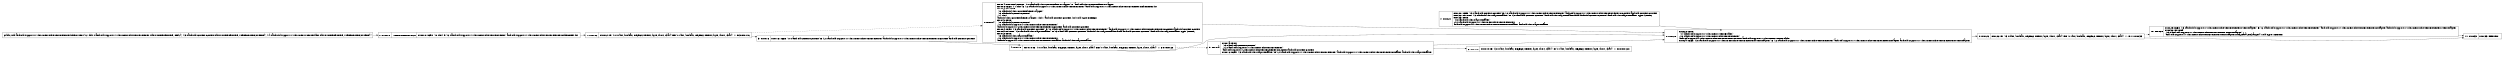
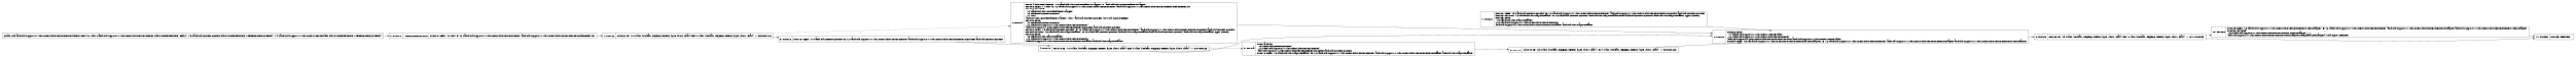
  digraph {
    rankdir=LR
    node [shape=record]
    n1 [label="{0\:\ 0x0000|MTH_ENTER_BLOCK\l|0x0000: IGET  (r0 I:int) = (r2 I:android.support.v7.view.menu.ListMenuPresenter) android.support.v7.view.menu.ListMenuPresenter.mThemeRes int \l}"]
    n2 [label="{1\:\ 0x0002|0x0002: IF  (r0 I:?[int, boolean, OBJECT, ARRAY, byte, short, char]) == (0 ?[int, boolean, OBJECT, ARRAY, byte, short, char])  \-\> B:3:0x0016 \l}"]
    n3 [label="{2\:\ 0x0004|0x0004: NEW_INSTANCE  (r0 I:android.view.ContextThemeWrapper) =  android.view.ContextThemeWrapper \l0x0006: IGET  (r1 I:int) = (r2 I:android.support.v7.view.menu.ListMenuPresenter) android.support.v7.view.menu.ListMenuPresenter.mThemeRes int \l0x0008: INVOKE  \l  (r0 I:android.view.ContextThemeWrapper)\l  (r3 I:android.content.Context)\l  (r1 I:int)\l android.view.ContextThemeWrapper.\<init\>(android.content.Context, int):void type: DIRECT \l0x007b: IPUT  \l  (r0 I:android.content.Context)\l  (r2 I:android.support.v7.view.menu.ListMenuPresenter)\l android.support.v7.view.menu.ListMenuPresenter.mContext android.content.Context \l0x000d: IGET  (r3 I:android.content.Context) = (r2 I:android.support.v7.view.menu.ListMenuPresenter) android.support.v7.view.menu.ListMenuPresenter.mContext android.content.Context \l0x000f: INVOKE  (r3 I:android.view.LayoutInflater) = (r3 I:android.content.Context) android.view.LayoutInflater.from(android.content.Context):android.view.LayoutInflater type: STATIC \l0x0013: IPUT  \l  (r3 I:android.view.LayoutInflater)\l  (r2 I:android.support.v7.view.menu.ListMenuPresenter)\l android.support.v7.view.menu.ListMenuPresenter.mInflater android.view.LayoutInflater \l}"]
    n4 [label="{3\:\ 0x0016|0x0016: IGET  (r0 I:android.content.Context) = (r2 I:android.support.v7.view.menu.ListMenuPresenter) android.support.v7.view.menu.ListMenuPresenter.mContext android.content.Context \l}"]
    n5 [label="{8\:\ 0x0028|0x0028: IPUT  \l  (r4 I:android.support.v7.view.menu.MenuBuilder)\l  (r2 I:android.support.v7.view.menu.ListMenuPresenter)\l android.support.v7.view.menu.ListMenuPresenter.mMenu android.support.v7.view.menu.MenuBuilder \l0x002a: IGET  (r3 I:android.support.v7.view.menu.ListMenuPresenter$MenuAdapter) = (r2 I:android.support.v7.view.menu.ListMenuPresenter) android.support.v7.view.menu.ListMenuPresenter.mAdapter android.support.v7.view.menu.ListMenuPresenter$MenuAdapter \l}"]
    n6 [label="{4\:\ 0x0018|0x0018: IF  (r0 I:?[int, boolean, OBJECT, ARRAY, byte, short, char]) == (0 ?[int, boolean, OBJECT, ARRAY, byte, short, char])  \-\> B:8:0x0028 \l}"]
    n7 [label="{9\:\ 0x002c|0x002c: IF  (r3 I:?[int, boolean, OBJECT, ARRAY, byte, short, char]) == (0 ?[int, boolean, OBJECT, ARRAY, byte, short, char])  \-\> B:11:0x0033 \l}"]
    n8 [label="{5\:\ 0x001a|0x001a: IPUT  \l  (r3 I:android.content.Context)\l  (r2 I:android.support.v7.view.menu.ListMenuPresenter)\l android.support.v7.view.menu.ListMenuPresenter.mContext android.content.Context \l0x001c: IGET  (r3 I:android.view.LayoutInflater) = (r2 I:android.support.v7.view.menu.ListMenuPresenter) android.support.v7.view.menu.ListMenuPresenter.mInflater android.view.LayoutInflater \l}"]
    n9 [label="{6\:\ 0x001e|0x001e: IF  (r3 I:?[int, boolean, OBJECT, ARRAY, byte, short, char]) != (0 ?[int, boolean, OBJECT, ARRAY, byte, short, char])  \-\> B:8:0x0028 \l}"]
    n10 [label="{7\:\ 0x0020|0x0020: IGET  (r3 I:android.content.Context) = (r2 I:android.support.v7.view.menu.ListMenuPresenter) android.support.v7.view.menu.ListMenuPresenter.mContext android.content.Context \l0x0022: INVOKE  (r3 I:android.view.LayoutInflater) = (r3 I:android.content.Context) android.view.LayoutInflater.from(android.content.Context):android.view.LayoutInflater type: STATIC \l0x0026: IPUT  \l  (r3 I:android.view.LayoutInflater)\l  (r2 I:android.support.v7.view.menu.ListMenuPresenter)\l android.support.v7.view.menu.ListMenuPresenter.mInflater android.view.LayoutInflater \l}"]
    n11 [label="{10\:\ 0x002e|0x002e: IGET  (r3 I:android.support.v7.view.menu.ListMenuPresenter$MenuAdapter) = (r2 I:android.support.v7.view.menu.ListMenuPresenter) android.support.v7.view.menu.ListMenuPresenter.mAdapter android.support.v7.view.menu.ListMenuPresenter$MenuAdapter \l0x0030: INVOKE  \l  (r3 I:android.support.v7.view.menu.ListMenuPresenter$MenuAdapter)\l android.support.v7.view.menu.ListMenuPresenter.MenuAdapter.notifyDataSetChanged():void type: VIRTUAL \l}"]
    n12 [label="{11\:\ 0x0033|0x0033: RETURN   \l}"]
    n13 [label="{public void android.support.v7.view.menu.ListMenuPresenter.initForMenu((r2 'this' I:android.support.v7.view.menu.ListMenuPresenter A[IMMUTABLE_TYPE, THIS]), (r3 I:android.content.Context A[IMMUTABLE_TYPE, METHOD_ARGUMENT]), (r4 I:android.support.v7.view.menu.MenuBuilder A[IMMUTABLE_TYPE, METHOD_ARGUMENT])) }"]
    n1 -> n2
    n2 -> n3 [style=dashed]
    n2 -> n4
    n3 -> n5
    n4 -> n6
    n5 -> n7
    n6 -> n5
    n6 -> n8 [style=dashed]
    n7 -> n11 [style=dashed]
    n7 -> n12
    n8 -> n9
-   n8 -> n5
+   n9 -> n5
    n10 -> n5
    n11 -> n12
    n13 -> n1
  }
